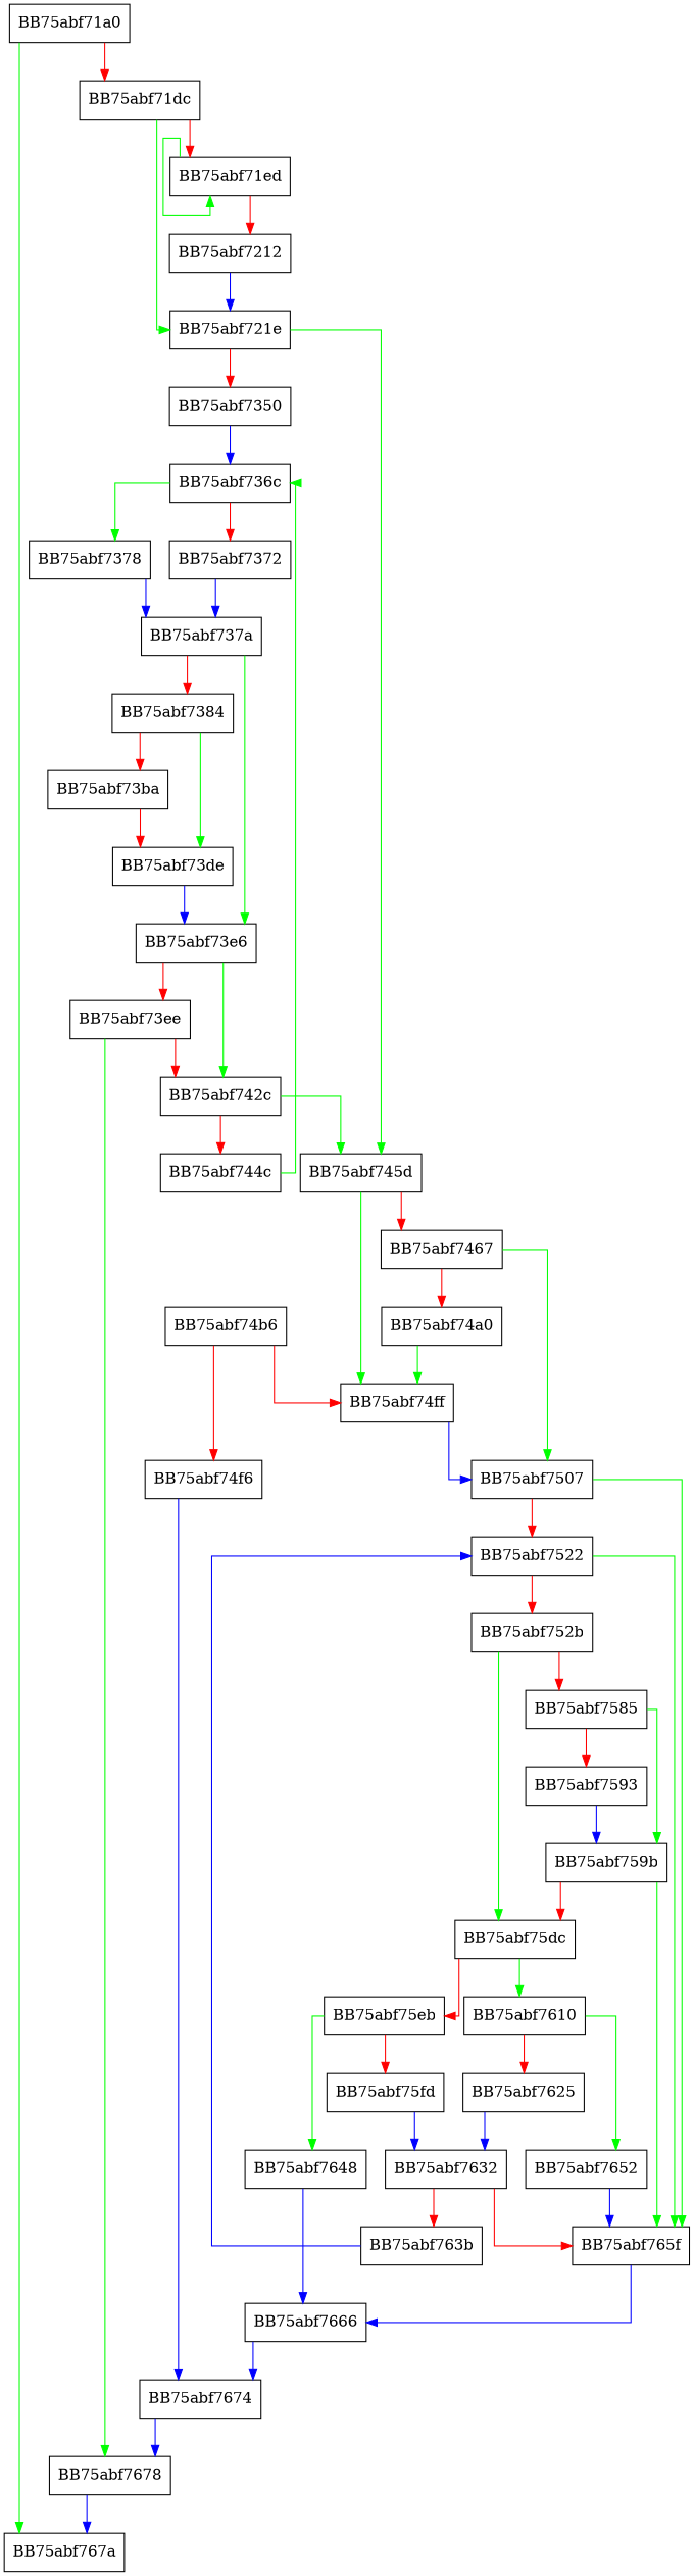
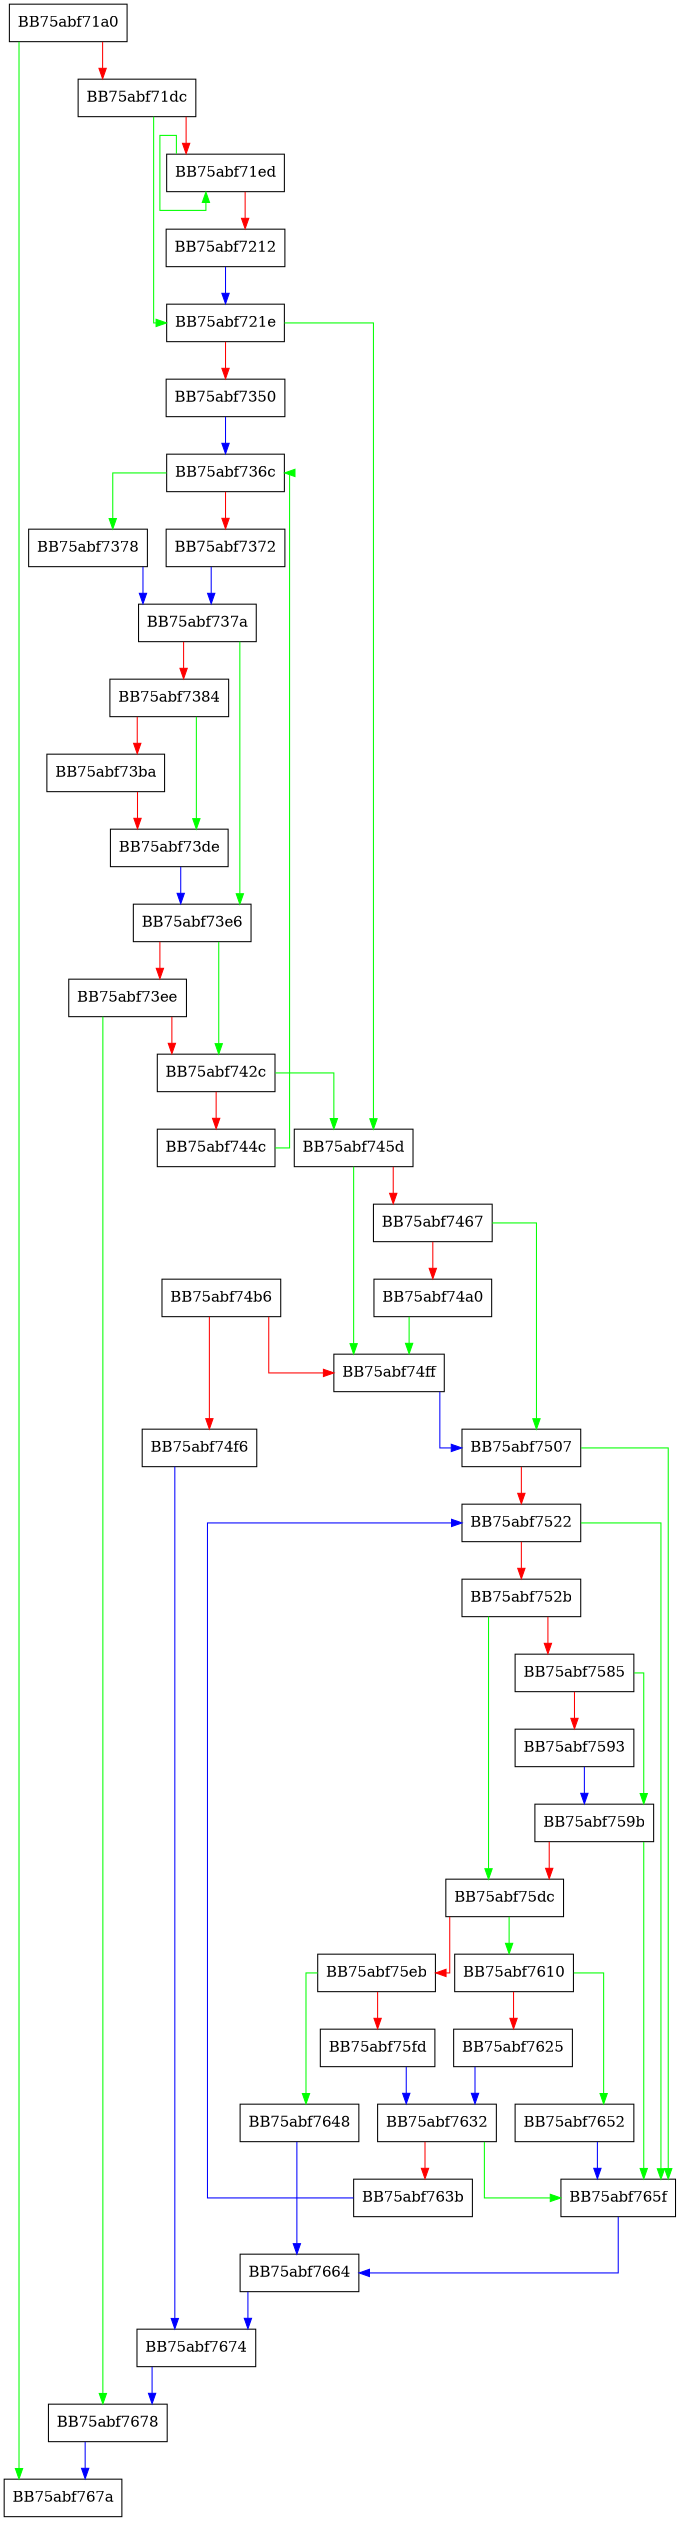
  digraph {
    splines=ortho
    node [shape=box]
    edge [color=red]
    BB75abf71a0
    BB75abf767a
    BB75abf71dc
    BB75abf721e
    BB75abf71ed
    BB75abf745d
    BB75abf7350
    BB75abf7212
    BB75abf74ff
    BB75abf7467
    BB75abf736c
    BB75abf7507
    BB75abf74a0
    BB75abf7378
    BB75abf7372
    BB75abf737a
    BB75abf73e6
    BB75abf7384
    BB75abf742c
    BB75abf73ee
    BB75abf73de
    BB75abf73ba
    BB75abf744c
    BB75abf7678
    BB75abf765f
    BB75abf7522
-   BB75abf7664 [label=BB75abf7666]
+   BB75abf7664
    BB75abf752b
    BB75abf74b6
    BB75abf74f6
    BB75abf7674
    BB75abf75dc
    BB75abf7585
    BB75abf7610
    BB75abf75eb
    BB75abf759b
    BB75abf7593
    BB75abf7652
    BB75abf7625
    BB75abf7648
    BB75abf75fd
    BB75abf7632
    BB75abf763b
    BB75abf71a0 -> BB75abf767a [color=green]
    BB75abf71a0 -> BB75abf71dc
    BB75abf71dc -> BB75abf721e [color=green]
    BB75abf71dc -> BB75abf71ed
    BB75abf721e -> BB75abf745d [color=green]
    BB75abf721e -> BB75abf7350
    BB75abf71ed -> BB75abf71ed [color=green]
    BB75abf71ed -> BB75abf7212
    BB75abf745d -> BB75abf74ff [color=green]
    BB75abf745d -> BB75abf7467
    BB75abf7350 -> BB75abf736c [color=blue]
    BB75abf7212 -> BB75abf721e [color=blue]
    BB75abf74ff -> BB75abf7507 [color=blue]
    BB75abf7467 -> BB75abf7507 [color=green]
    BB75abf7467 -> BB75abf74a0
    BB75abf736c -> BB75abf7378 [color=green]
    BB75abf736c -> BB75abf7372
    BB75abf7507 -> BB75abf765f [color=green]
    BB75abf7507 -> BB75abf7522
    BB75abf74a0 -> BB75abf74ff [color=green]
    BB75abf7378 -> BB75abf737a [color=blue]
    BB75abf7372 -> BB75abf737a [color=blue]
    BB75abf737a -> BB75abf73e6 [color=green]
    BB75abf737a -> BB75abf7384
    BB75abf73e6 -> BB75abf742c [color=green]
    BB75abf73e6 -> BB75abf73ee
    BB75abf7384 -> BB75abf73de [color=green]
    BB75abf7384 -> BB75abf73ba
    BB75abf742c -> BB75abf745d [color=green]
    BB75abf742c -> BB75abf744c
    BB75abf73ee -> BB75abf742c
    BB75abf73ee -> BB75abf7678 [color=green]
    BB75abf73de -> BB75abf73e6 [color=blue]
    BB75abf73ba -> BB75abf73de
    BB75abf744c -> BB75abf736c [color=green]
    BB75abf7678 -> BB75abf767a [color=blue]
    BB75abf765f -> BB75abf7664 [color=blue]
    BB75abf7522 -> BB75abf765f [color=green]
    BB75abf7522 -> BB75abf752b
    BB75abf7664 -> BB75abf7674 [color=blue]
    BB75abf752b -> BB75abf75dc [color=green]
    BB75abf752b -> BB75abf7585
    BB75abf74b6 -> BB75abf74ff
    BB75abf74b6 -> BB75abf74f6
    BB75abf74f6 -> BB75abf7674 [color=blue]
    BB75abf7674 -> BB75abf7678 [color=blue]
    BB75abf75dc -> BB75abf7610 [color=green]
    BB75abf75dc -> BB75abf75eb
    BB75abf7585 -> BB75abf759b [color=green]
    BB75abf7585 -> BB75abf7593
    BB75abf7610 -> BB75abf7652 [color=green]
    BB75abf7610 -> BB75abf7625
    BB75abf75eb -> BB75abf7648 [color=green]
    BB75abf75eb -> BB75abf75fd
    BB75abf759b -> BB75abf765f [color=green]
    BB75abf759b -> BB75abf75dc
    BB75abf7593 -> BB75abf759b [color=blue]
    BB75abf7652 -> BB75abf765f [color=blue]
    BB75abf7625 -> BB75abf7632 [color=blue]
    BB75abf7648 -> BB75abf7664 [color=blue]
    BB75abf75fd -> BB75abf7632 [color=blue]
-   BB75abf7632 -> BB75abf765f
+   BB75abf7632 -> BB75abf765f [color=green]
    BB75abf7632 -> BB75abf763b
    BB75abf763b -> BB75abf7522 [color=blue]
  }
